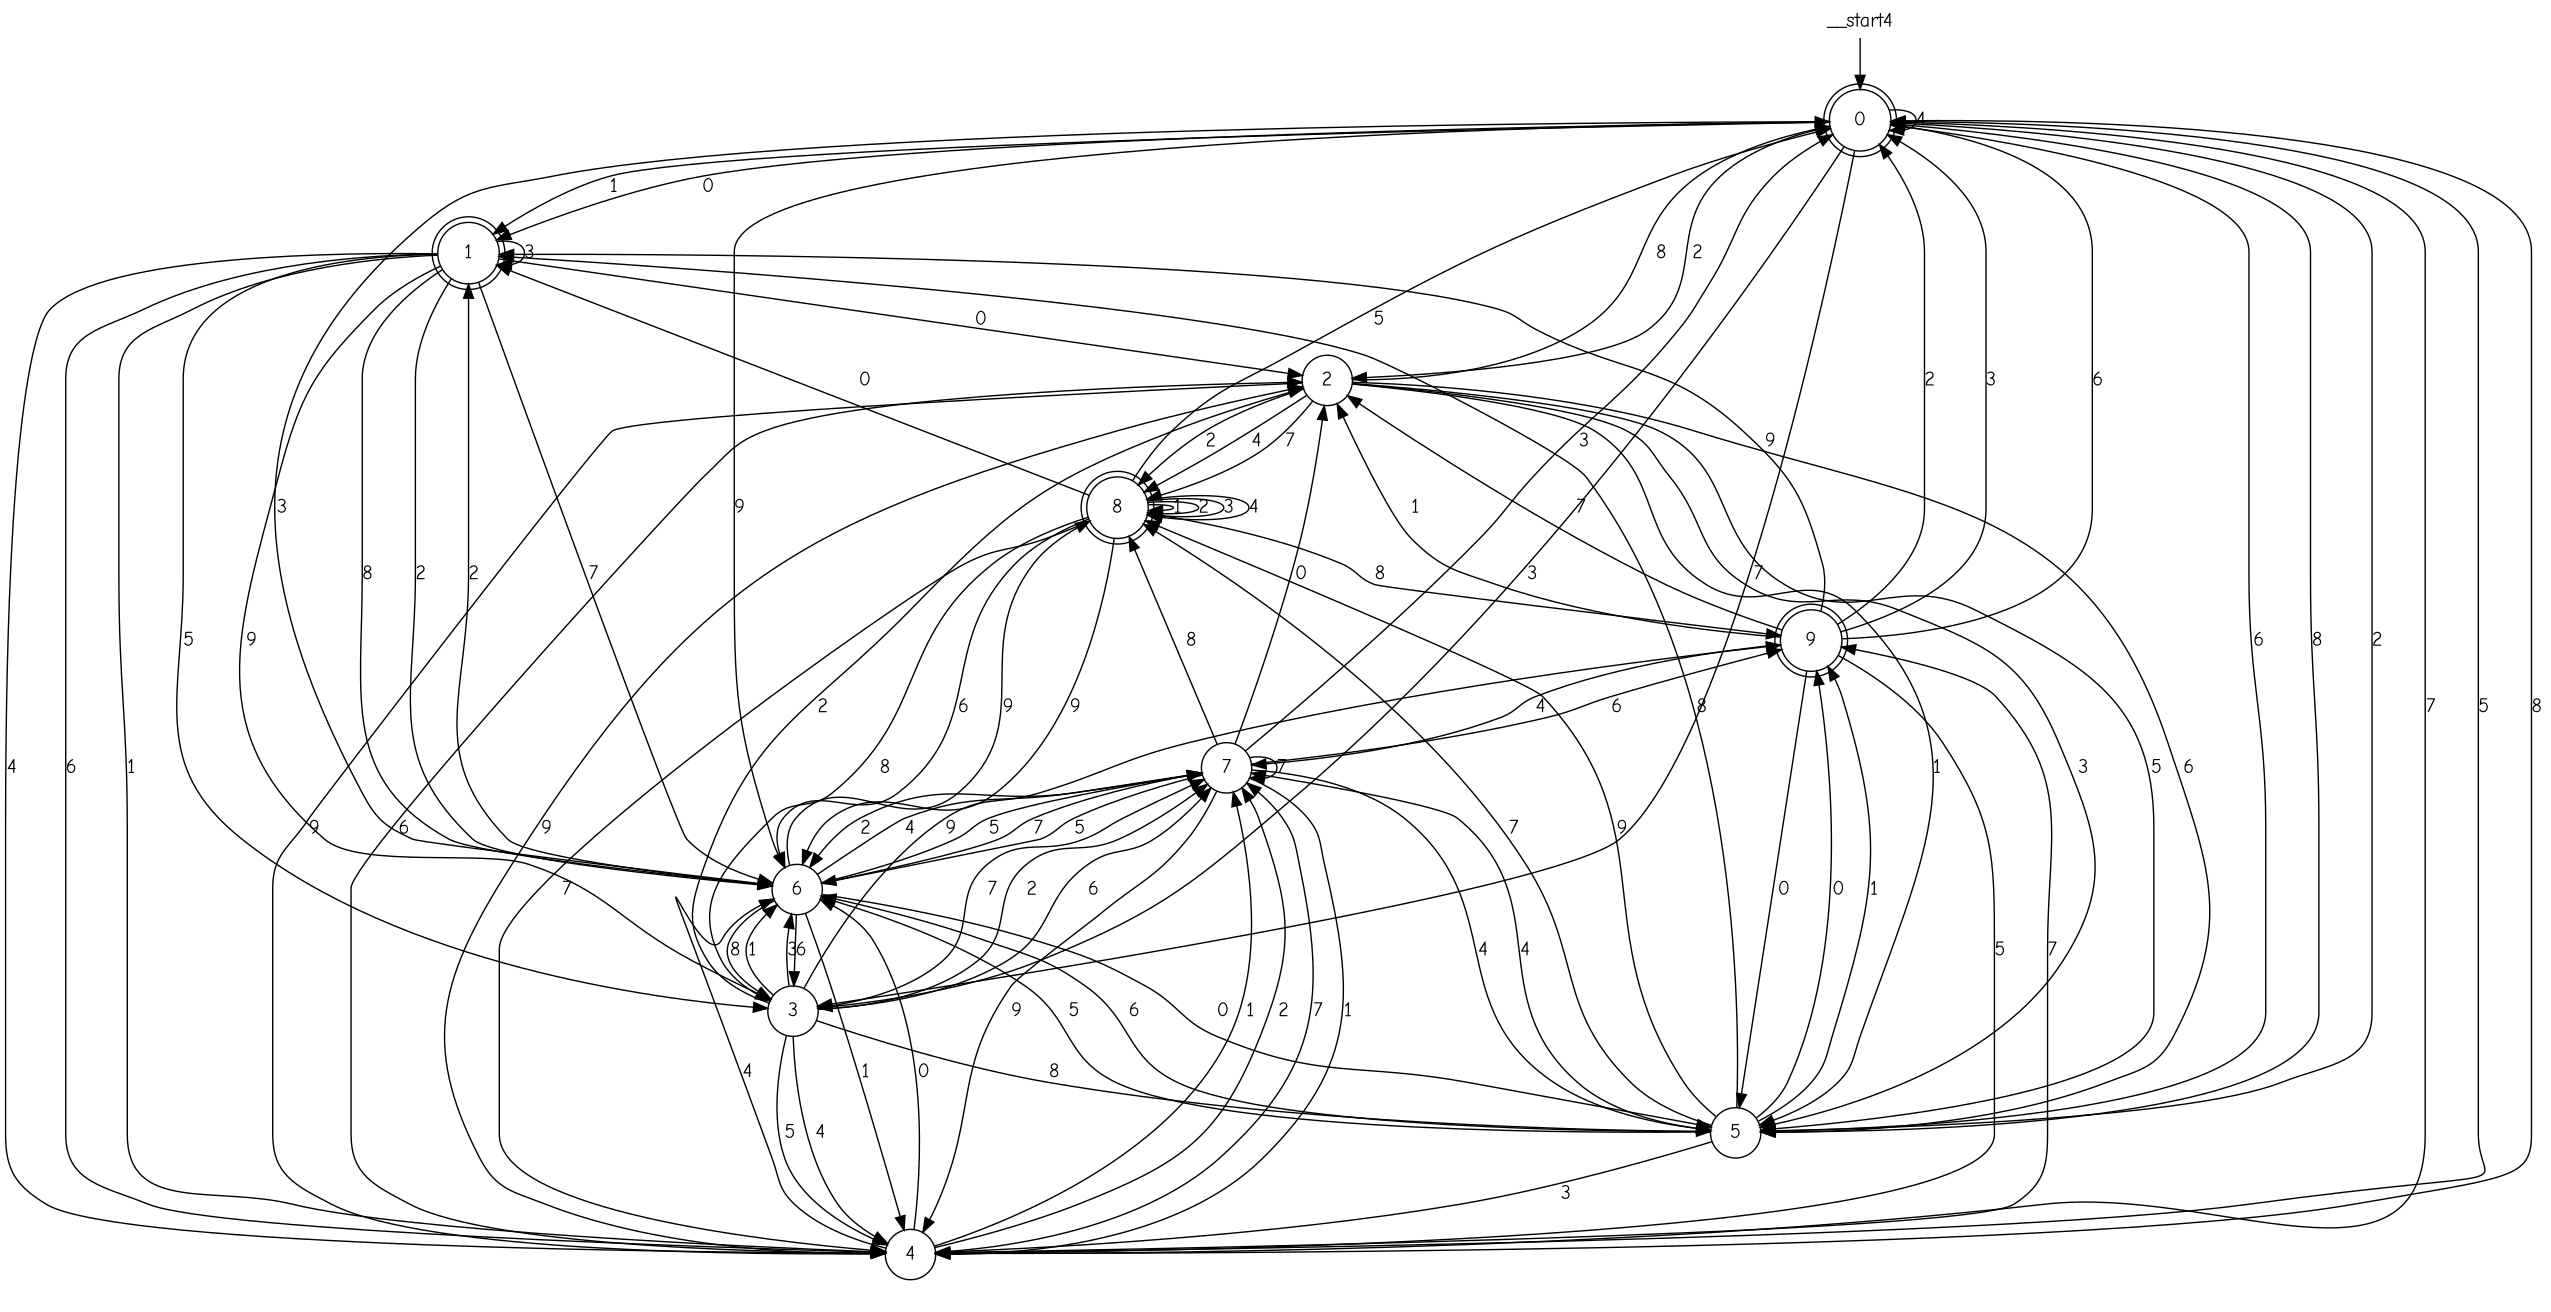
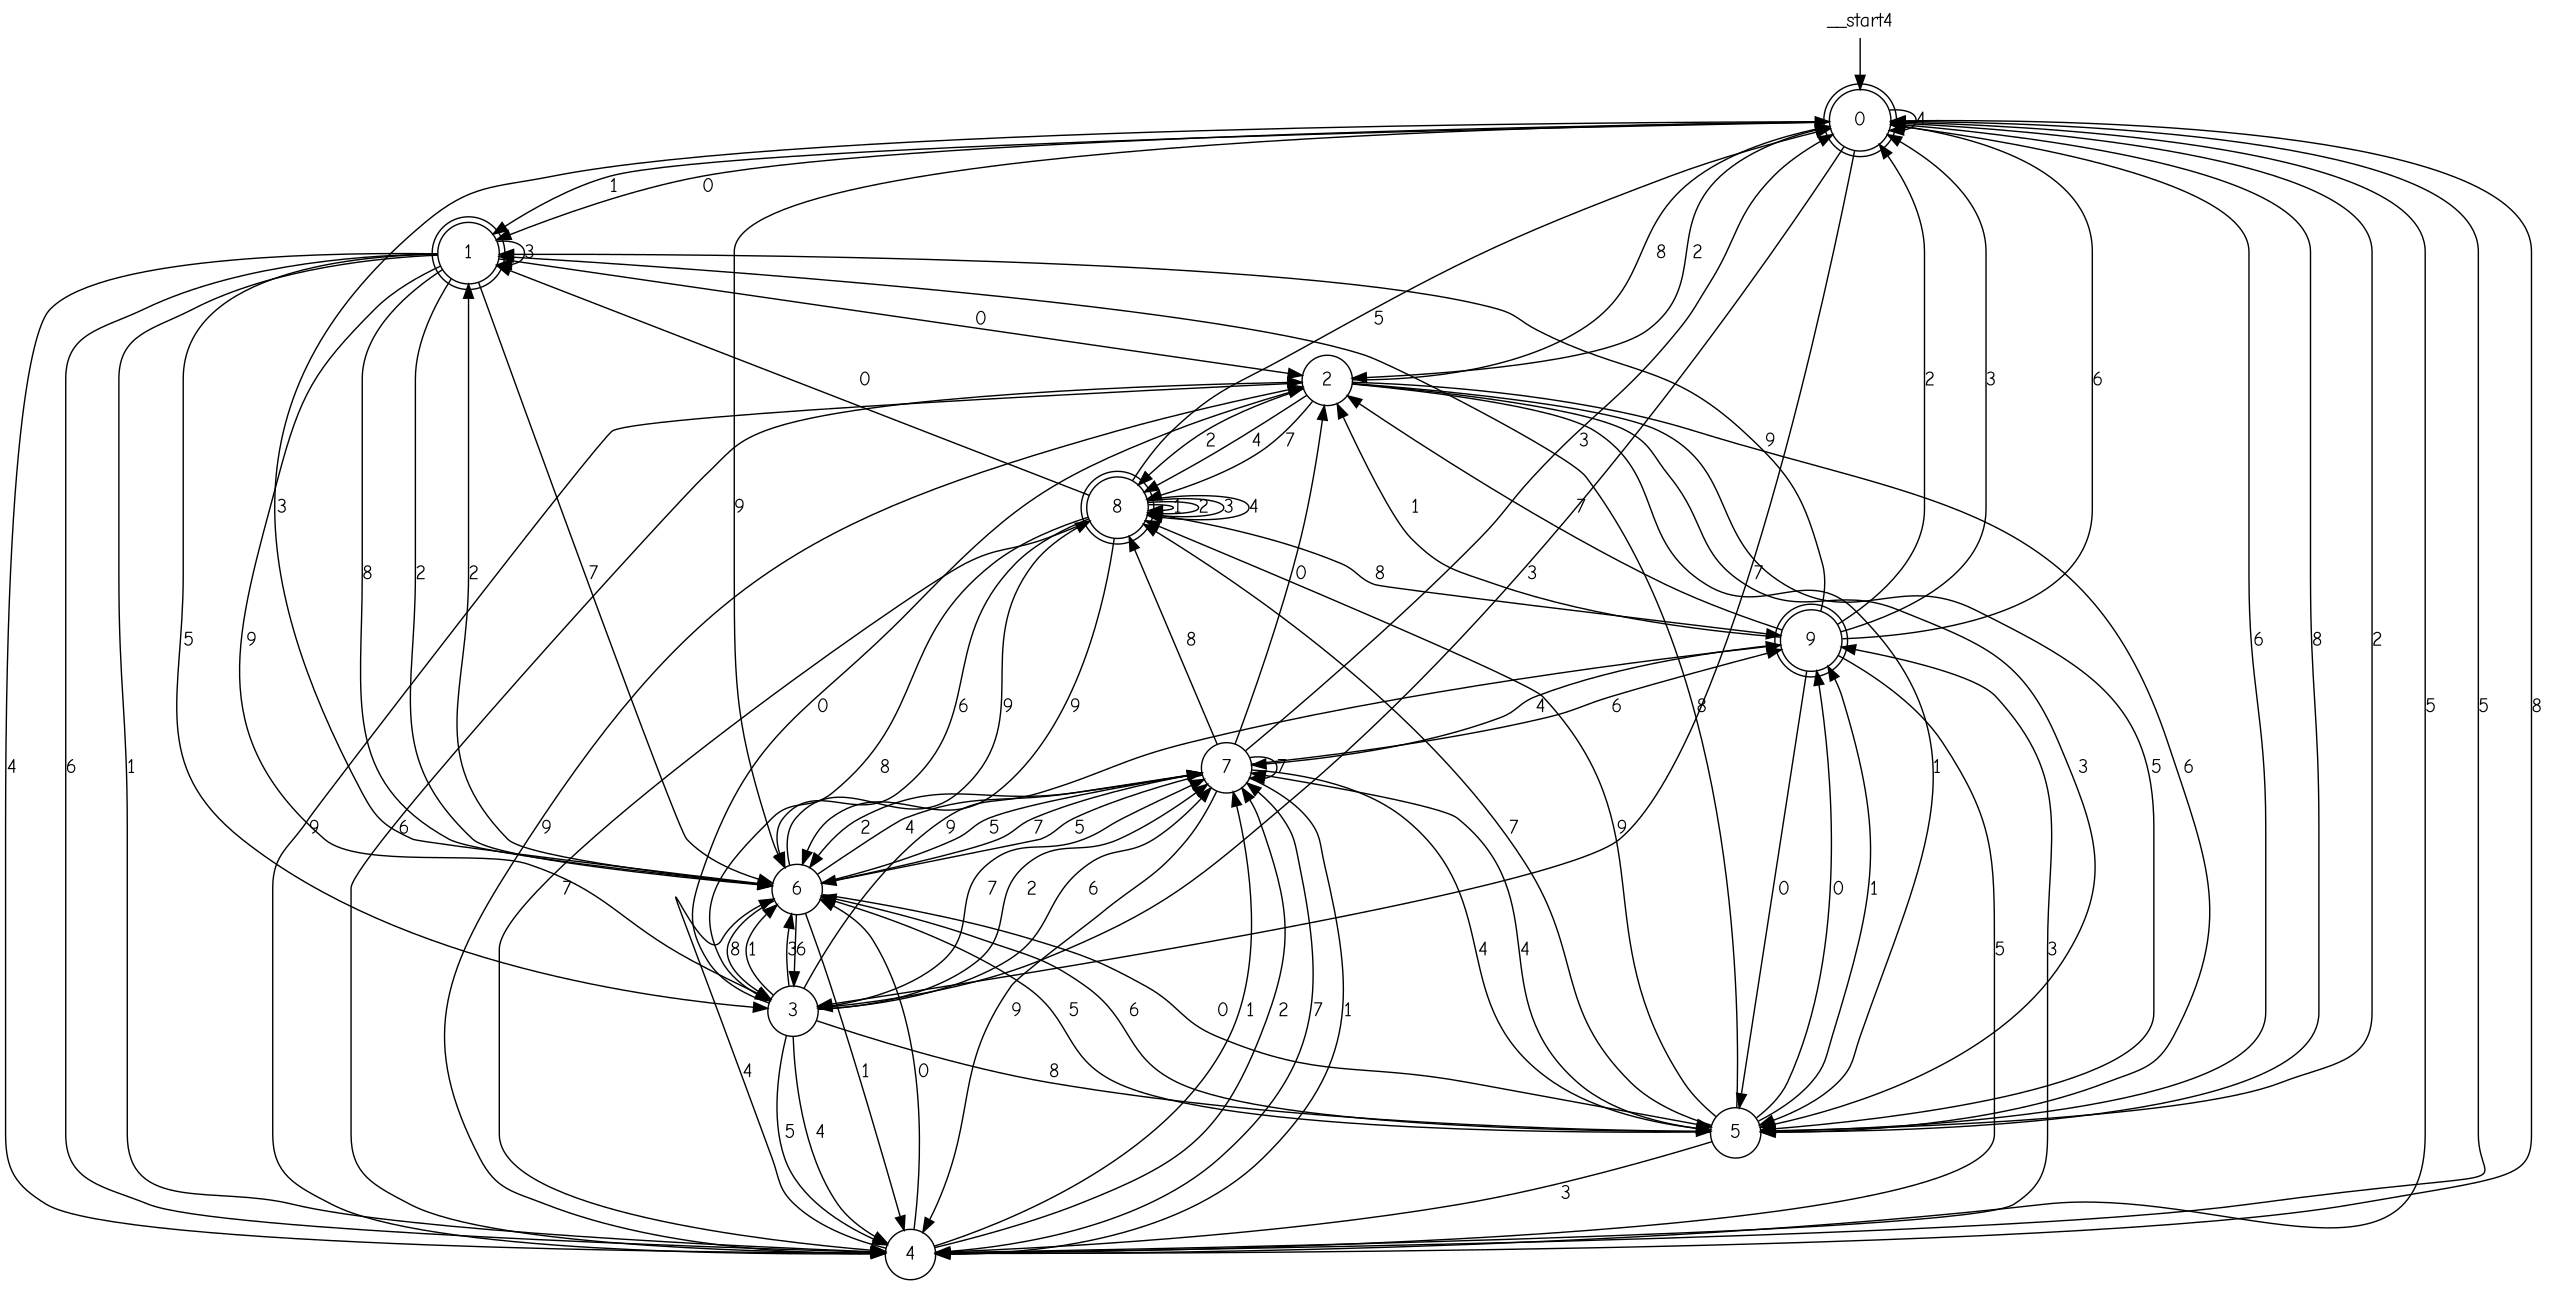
  digraph {
    fontname="Comic Neue"
    node [fontname="Comic Neue" shape=circle]
    edge [fontname="Comic Neue"]
    n1 [label=0 shape=doublecircle]
    n2 [label=1 shape=doublecircle]
    n3 [label=2]
    n4 [label=3]
    n5 [label=4]
    n6 [label=5]
    n7 [label=6]
    n8 [label=8 shape=doublecircle]
    n9 [label=7]
    n10 [label=9 shape=doublecircle]
    n11 [height=0 label=__start4 shape=none width=0]
    n1 -> n1 [label=4]
    n1 -> n2 [label=0]
    n1 -> n2 [label=1]
    n1 -> n3 [label=2]
    n1 -> n4 [label=3]
    n1 -> n4 [label=7]
-   n1 -> n5 [label=7]
+   n1 -> n5 [label=5]
    n1 -> n6 [label=6]
    n1 -> n6 [label=8]
    n1 -> n7 [label=9]
    n2 -> n2 [label=3]
    n2 -> n3 [label=0]
    n2 -> n4 [label=5]
    n2 -> n4 [label=9]
    n2 -> n5 [label=1]
    n2 -> n5 [label=4]
    n2 -> n5 [label=6]
    n2 -> n7 [label=2]
    n2 -> n7 [label=7]
    n2 -> n7 [label=8]
    n3 -> n1 [label=8]
    n3 -> n5 [label=9]
    n3 -> n6 [label=1]
    n3 -> n6 [label=3]
    n3 -> n6 [label=5]
    n3 -> n6 [label=6]
    n3 -> n8 [label=2]
    n3 -> n8 [label=4]
    n3 -> n8 [label=7]
-   n4 -> n3 [label=2]
+   n4 -> n3 [label=0]
    n4 -> n5 [label=4]
    n4 -> n5 [label=5]
    n4 -> n6 [label=8]
    n4 -> n7 [label=1]
    n4 -> n7 [label=3]
    n4 -> n9 [label=2]
    n4 -> n9 [label=6]
    n4 -> n9 [label=7]
    n4 -> n10 [label=9]
    n5 -> n1 [label=5]
    n5 -> n1 [label=8]
    n5 -> n3 [label=6]
    n5 -> n3 [label=9]
    n5 -> n7 [label=0]
    n5 -> n7 [label=4]
    n5 -> n9 [label=1]
    n5 -> n9 [label=2]
    n5 -> n9 [label=7]
-   n5 -> n10 [label=7]
+   n5 -> n10 [label=3]
    n6 -> n1 [label=2]
    n6 -> n2 [label=8]
    n6 -> n5 [label=3]
    n6 -> n7 [label=5]
    n6 -> n7 [label=6]
    n6 -> n8 [label=7]
    n6 -> n8 [label=9]
    n6 -> n9 [label=4]
    n6 -> n10 [label=0]
    n6 -> n10 [label=1]
    n7 -> n1 [label=3]
    n7 -> n2 [label=2]
    n7 -> n4 [label=6]
    n7 -> n4 [label=8]
    n7 -> n5 [label=1]
    n7 -> n6 [label=0]
    n7 -> n8 [label=9]
    n7 -> n9 [label=4]
    n7 -> n9 [label=5]
    n7 -> n9 [label=7]
    n8 -> n1 [label=5]
    n8 -> n2 [label=0]
    n8 -> n4 [label=8]
    n8 -> n5 [label=7]
    n8 -> n7 [label=6]
    n8 -> n7 [label=9]
    n8 -> n8 [label=1]
    n8 -> n8 [label=2]
    n8 -> n8 [label=3]
    n8 -> n8 [label=4]
    n8 -> n10 [label=8]
    n9 -> n1 [label=3]
    n9 -> n3 [label=0]
    n9 -> n5 [label=1]
    n9 -> n5 [label=9]
    n9 -> n6 [label=4]
    n9 -> n7 [label=2]
    n9 -> n7 [label=5]
    n9 -> n8 [label=8]
    n9 -> n9 [label=7]
    n9 -> n10 [label=6]
    n10 -> n1 [label=2]
    n10 -> n1 [label=3]
    n10 -> n1 [label=6]
    n10 -> n2 [label=9]
    n10 -> n3 [label=1]
    n10 -> n3 [label=7]
    n10 -> n5 [label=5]
    n10 -> n6 [label=0]
    n10 -> n9 [label=4]
    n11 -> n1
  }
